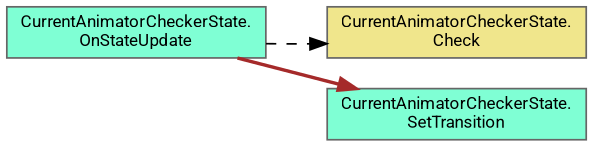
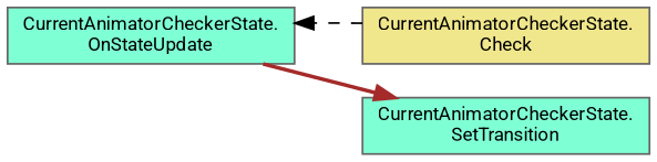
  digraph {
    fontname=Roboto
    rankdir=LR
    node [color=grey40 fillcolor=aquamarine fontname=Roboto fontsize=10 shape=box style=filled]
    edge [fontname=Roboto fontsize=10 labelfontname=Helvetica labelfontsize=10]
    n1 [color=gray40 fontcolor=black height=0.2 label="CurrentAnimatorCheckerState.\lOnStateUpdate" width=0.4]
    n2 [fillcolor=khaki height=0.2 label="CurrentAnimatorCheckerState.\lCheck" width=0.4]
    n3 [height=0.2 label="CurrentAnimatorCheckerState.\lSetTransition" width=0.4]
-   n1 -> n2 [color=black style=dashed]
+   n2 -> n1 [color=black style=dashed]
    n1 -> n3 [color=brown style=bold]
  }
